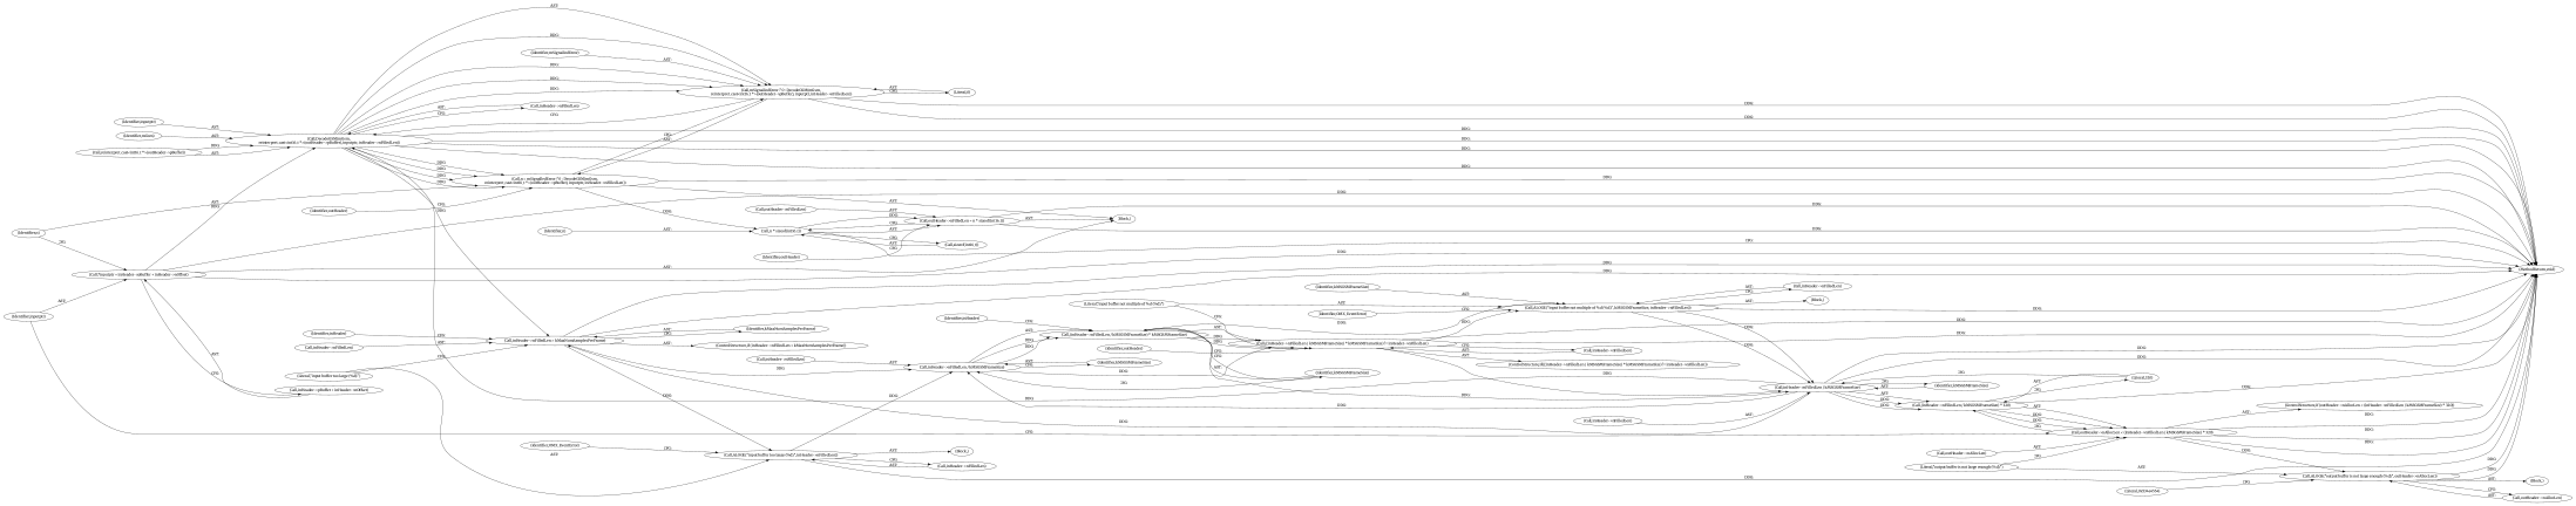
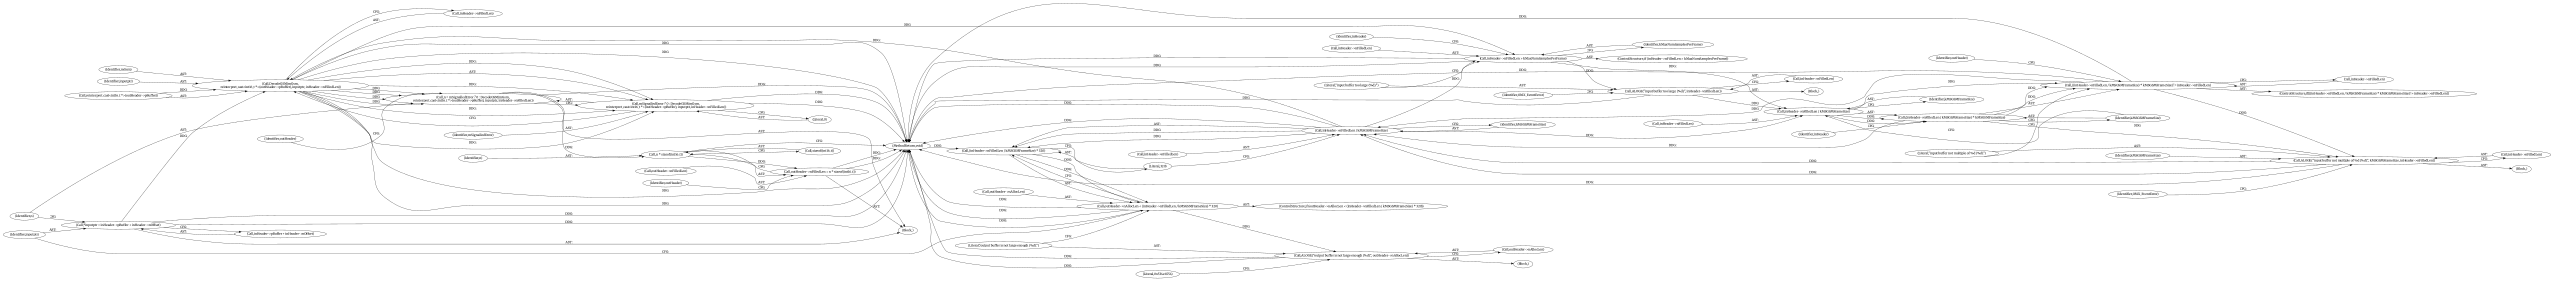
  digraph {
    fontname=Merriweather
    rankdir=LR
    node [fontname=Merriweather]
    edge [fontname=Merriweather]
    n1 [label="(Call,*inputptr = inHeader->pBuffer + inHeader->nOffset)"]
    n2 [label="(Call,DecodeGSM(mGsm,\n reinterpret_cast<int16_t *>(outHeader->pBuffer), inputptr, inHeader->nFilledLen))"]
    n3 [label="(MethodReturn,void)"]
    n4 [label="(Block,)"]
    n5 [label="(Call,inHeader->pBuffer + inHeader->nOffset)"]
    n6 [label="(Call,inHeader->nFilledLen > kMaxNumSamplesPerFrame)"]
    n7 [label="(Call,n = mSignalledError ? 0 : DecodeGSM(mGsm,\n reinterpret_cast<int16_t *>(outHeader->pBuffer), inputptr, inHeader->nFilledLen))"]
    n8 [label="(Call,mSignalledError ? 0 : DecodeGSM(mGsm,\n reinterpret_cast<int16_t *>(outHeader->pBuffer), inputptr, inHeader->nFilledLen))"]
    n9 [label="(Call,inHeader->nFilledLen)"]
    n10 [label="(Call,ALOGE(\"input buffer too large (%d).\", inHeader->nFilledLen))"]
    n11 [label="(Call,inHeader->nFilledLen / kMSGSMFrameSize)"]
    n12 [label="(ControlStructure,if (inHeader->nFilledLen > kMaxNumSamplesPerFrame))"]
    n13 [label="(Identifier,kMaxNumSamplesPerFrame)"]
    n14 [label="(Call,n * sizeof(int16_t))"]
    n15 [label="(Literal,0)"]
    n16 [label="(Block,)"]
    n17 [label="(Call,inHeader->nFilledLen)"]
    n18 [label="(Call,(inHeader->nFilledLen / kMSGSMFrameSize) * kMSGSMFrameSize)"]
    n19 [label="(Call,((inHeader->nFilledLen / kMSGSMFrameSize) * kMSGSMFrameSize) != inHeader->nFilledLen)"]
    n20 [label="(Identifier,kMSGSMFrameSize)"]
    n21 [label="(Call,ALOGE(\"input buffer not multiple of %d (%d).\", kMSGSMFrameSize, inHeader->nFilledLen))"]
    n22 [label="(Call,inHeader->nFilledLen / kMSGSMFrameSize)"]
    n23 [label="(Identifier,kMSGSMFrameSize)"]
    n24 [label="(Call,inHeader->nFilledLen)"]
    n25 [label="(ControlStructure,if(((inHeader->nFilledLen / kMSGSMFrameSize) * kMSGSMFrameSize) != inHeader->nFilledLen))"]
    n26 [label="(Call,inHeader->nFilledLen)"]
    n27 [label="(Block,)"]
    n28 [label="(Call,(inHeader->nFilledLen / kMSGSMFrameSize) * 320)"]
    n29 [label="(Identifier,kMSGSMFrameSize)"]
    n30 [label="(Call,outHeader->nAllocLen < (inHeader->nFilledLen / kMSGSMFrameSize) * 320)"]
    n31 [label="(Literal,320)"]
    n32 [label="(Call,ALOGE(\"output buffer is not large enough (%d).\", outHeader->nAllocLen))"]
    n33 [label="(ControlStructure,if (outHeader->nAllocLen < (inHeader->nFilledLen / kMSGSMFrameSize) * 320))"]
    n34 [label="(Call,outHeader->nAllocLen)"]
    n35 [label="(Block,)"]
    n36 [label="(Call,outHeader->nFilledLen = n * sizeof(int16_t))"]
    n37 [label="(Call,sizeof(int16_t))"]
    n38 [label="(Identifier,inputptr)"]
    n39 [label="(Identifier,OMX_EventError)"]
    n40 [label="(Identifier,inHeader)"]
    n41 [label="(Call,inHeader->nFilledLen)"]
    n42 [label="(Identifier,mGsm)"]
    n43 [label="(Identifier,outHeader)"]
    n44 [label="(Call,outHeader->nAllocLen)"]
    n45 [label="(Identifier,mSignalledError)"]
    n46 [label="(Identifier,kMSGSMFrameSize)"]
    n47 [label="(Identifier,OMX_EventError)"]
    n48 [label="(Identifier,n)"]
    n49 [label="(Literal,0x534e4554)"]
    n50 [label="(Call,inHeader->nFilledLen)"]
    n51 [label="(Identifier,inputptr)"]
    n52 [label="(Literal,\"output buffer is not large enough (%d).\")"]
    n53 [label="(Identifier,inHeader)"]
    n54 [label="(Literal,\"input buffer not multiple of %d (%d).\")"]
    n55 [label="(Identifier,n)"]
    n56 [label="(Literal,\"input buffer too large (%d).\")"]
    n57 [label="(Call,outHeader->nFilledLen)"]
    n58 [label="(Identifier,outHeader)"]
    n59 [label="(Call,inHeader->nFilledLen)"]
    n60 [label="(Call,reinterpret_cast<int16_t *>(outHeader->pBuffer))"]
    n61 [label="(Identifier,outHeader)"]
    n1 -> n2 [label="DDG: "]
    n1 -> n3 [label="DDG: "]
    n1 -> n3 [label="DDG: "]
    n1 -> n4 [label="AST: "]
    n1 -> n5 [label="CFG: "]
    n2 -> n3 [label="DDG: "]
    n2 -> n3 [label="DDG: "]
    n2 -> n3 [label="DDG: "]
    n2 -> n3 [label="DDG: "]
    n2 -> n6 [label="DDG: "]
    n2 -> n7 [label="DDG: "]
    n2 -> n7 [label="DDG: "]
    n2 -> n7 [label="DDG: "]
    n2 -> n7 [label="DDG: "]
    n2 -> n8 [label="AST: "]
    n2 -> n8 [label="DDG: "]
    n2 -> n8 [label="DDG: "]
    n2 -> n8 [label="DDG: "]
    n2 -> n8 [label="DDG: "]
    n2 -> n9 [label="CFG: "]
    n5 -> n1 [label="AST: "]
    n6 -> n3 [label="DDG: "]
    n6 -> n3 [label="DDG: "]
    n6 -> n10 [label="DDG: "]
    n6 -> n11 [label="DDG: "]
    n6 -> n12 [label="AST: "]
    n6 -> n13 [label="CFG: "]
    n7 -> n3 [label="DDG: "]
    n7 -> n4 [label="AST: "]
    n7 -> n8 [label="CFG: "]
    n7 -> n14 [label="DDG: "]
    n8 -> n2 [label="CFG: "]
    n8 -> n3 [label="DDG: "]
    n8 -> n3 [label="DDG: "]
    n8 -> n7 [label="AST: "]
    n8 -> n15 [label="CFG: "]
    n9 -> n2 [label="AST: "]
    n10 -> n3 [label="DDG: "]
    n10 -> n11 [label="DDG: "]
    n10 -> n16 [label="AST: "]
    n10 -> n17 [label="CFG: "]
    n11 -> n18 [label="AST: "]
    n11 -> n18 [label="DDG: "]
    n11 -> n18 [label="DDG: "]
    n11 -> n19 [label="DDG: "]
    n11 -> n20 [label="CFG: "]
    n13 -> n6 [label="AST: "]
    n14 -> n3 [label="CFG: "]
    n14 -> n36 [label="AST: "]
    n14 -> n36 [label="DDG: "]
    n14 -> n37 [label="CFG: "]
    n15 -> n8 [label="AST: "]
    n17 -> n10 [label="AST: "]
    n18 -> n19 [label="AST: "]
    n18 -> n19 [label="DDG: "]
    n18 -> n19 [label="DDG: "]
    n18 -> n21 [label="DDG: "]
    n18 -> n22 [label="DDG: "]
    n18 -> n23 [label="CFG: "]
    n19 -> n3 [label="DDG: "]
    n19 -> n3 [label="DDG: "]
    n19 -> n21 [label="DDG: "]
    n19 -> n22 [label="DDG: "]
    n19 -> n24 [label="CFG: "]
    n19 -> n25 [label="AST: "]
    n20 -> n11 [label="AST: "]
    n21 -> n3 [label="DDG: "]
    n21 -> n22 [label="DDG: "]
    n21 -> n22 [label="DDG: "]
    n21 -> n26 [label="CFG: "]
    n21 -> n27 [label="AST: "]
    n22 -> n2 [label="DDG: "]
    n22 -> n3 [label="DDG: "]
    n22 -> n3 [label="DDG: "]
    n22 -> n6 [label="DDG: "]
    n22 -> n11 [label="DDG: "]
    n22 -> n28 [label="AST: "]
    n22 -> n28 [label="DDG: "]
    n22 -> n28 [label="DDG: "]
    n22 -> n29 [label="CFG: "]
    n23 -> n11 [label="CFG: "]
    n23 -> n18 [label="AST: "]
    n24 -> n19 [label="AST: "]
    n26 -> n21 [label="AST: "]
-   n28 -> n3 [label="DDG: "]
+   n3 -> n28 [label="DDG: "]
    n28 -> n30 [label="AST: "]
    n28 -> n30 [label="DDG: "]
    n28 -> n30 [label="DDG: "]
    n28 -> n31 [label="CFG: "]
    n29 -> n22 [label="AST: "]
    n30 -> n3 [label="DDG: "]
    n30 -> n3 [label="DDG: "]
    n30 -> n3 [label="DDG: "]
    n30 -> n28 [label="CFG: "]
    n30 -> n32 [label="DDG: "]
    n30 -> n33 [label="AST: "]
    n31 -> n22 [label="CFG: "]
    n31 -> n28 [label="AST: "]
    n32 -> n3 [label="DDG: "]
    n32 -> n3 [label="DDG: "]
    n32 -> n34 [label="CFG: "]
    n32 -> n35 [label="AST: "]
    n34 -> n32 [label="AST: "]
    n36 -> n3 [label="DDG: "]
    n36 -> n3 [label="DDG: "]
    n36 -> n4 [label="AST: "]
    n36 -> n14 [label="CFG: "]
    n37 -> n14 [label="AST: "]
    n38 -> n2 [label="AST: "]
    n39 -> n21 [label="CFG: "]
    n40 -> n6 [label="CFG: "]
    n41 -> n6 [label="AST: "]
    n42 -> n2 [label="AST: "]
    n43 -> n19 [label="CFG: "]
    n44 -> n30 [label="AST: "]
    n45 -> n8 [label="AST: "]
    n46 -> n21 [label="AST: "]
    n47 -> n10 [label="CFG: "]
    n48 -> n14 [label="AST: "]
    n49 -> n32 [label="CFG: "]
    n50 -> n22 [label="AST: "]
    n51 -> n1 [label="AST: "]
    n51 -> n30 [label="CFG: "]
    n52 -> n30 [label="CFG: "]
    n52 -> n32 [label="AST: "]
    n53 -> n18 [label="CFG: "]
    n54 -> n19 [label="CFG: "]
    n54 -> n21 [label="AST: "]
    n55 -> n1 [label="CFG: "]
    n55 -> n7 [label="AST: "]
    n56 -> n6 [label="CFG: "]
    n56 -> n10 [label="AST: "]
    n57 -> n36 [label="AST: "]
    n58 -> n36 [label="CFG: "]
    n59 -> n11 [label="AST: "]
    n60 -> n2 [label="AST: "]
    n60 -> n2 [label="DDG: "]
    n61 -> n7 [label="CFG: "]
  }
